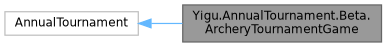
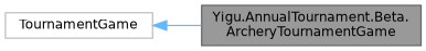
  digraph {
    rankdir=LR
    fontname="DejaVu Sans"
    node [fontname="DejaVu Sans" fontsize=10 shape=box style=filled]
    n1 [color=gray40 fillcolor=grey60 fontcolor=black height=0.2 label="Yigu.AnnualTournament.Beta.\lArcheryTournamentGame" width=0.4]
-   n2 [color=grey75 fillcolor=white height=0.2 label=AnnualTournament width=0.4]
+   n2 [color=grey75 fillcolor=white height=0.2 label=TournamentGame width=0.4]
    n2 -> n1 [color=steelblue1 dir=back fontname="DejaVu Sans" fontsize=10 labelfontname=Helvetica labelfontsize=10 style=solid]
  }
